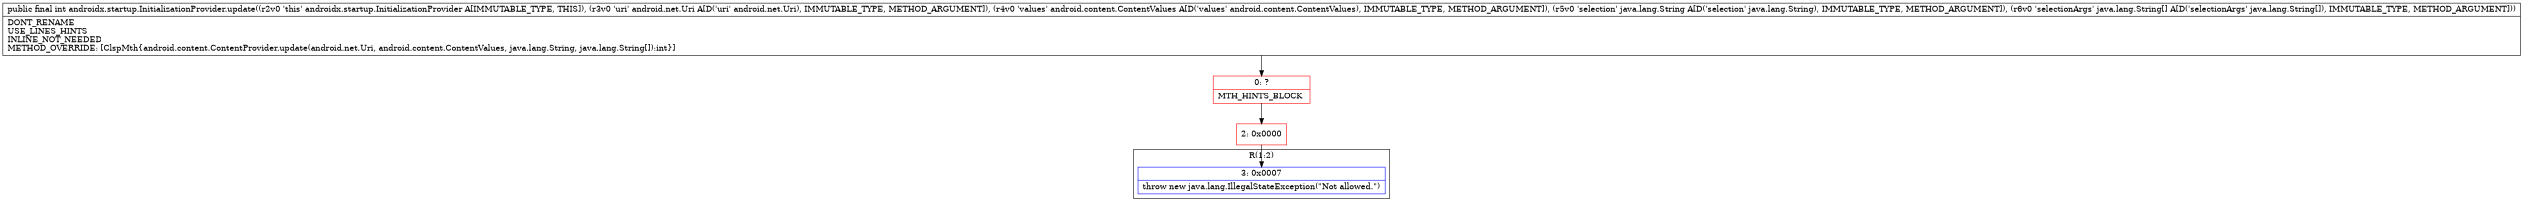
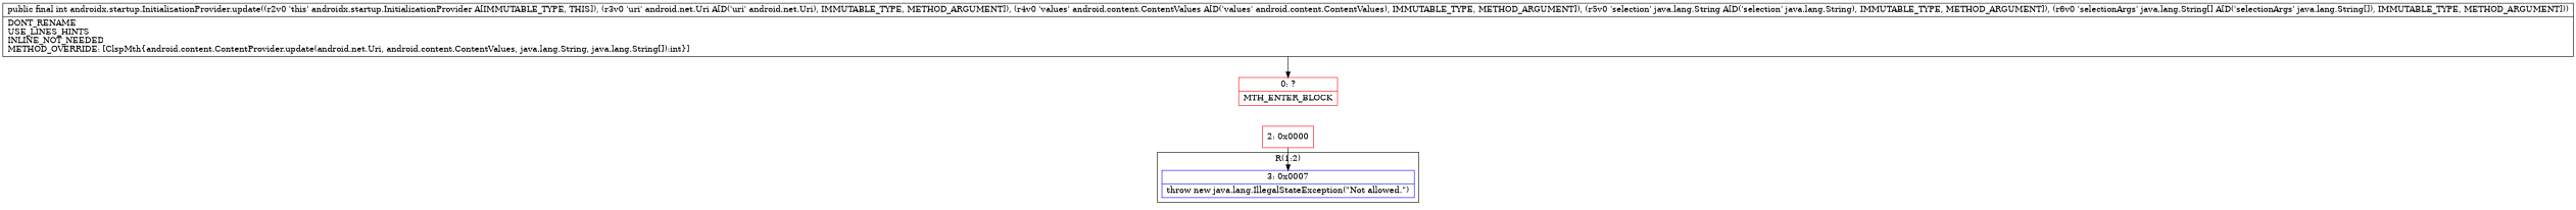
  digraph {
    node [color=red shape=record]
    n1 [color=blue label="{3\:\ 0x0007|throw new java.lang.IllegalStateException(\"Not allowed.\")\l}"]
-   n2 [label="{0\:\ ?|MTH_HINTS_BLOCK\l}"]
+   n2 [label="{0\:\ ?|MTH_ENTER_BLOCK\l}"]
    n3 [label="{2\:\ 0x0000}"]
    n4 [label="{public final int androidx.startup.InitializationProvider.update((r2v0 'this' androidx.startup.InitializationProvider A[IMMUTABLE_TYPE, THIS]), (r3v0 'uri' android.net.Uri A[D('uri' android.net.Uri), IMMUTABLE_TYPE, METHOD_ARGUMENT]), (r4v0 'values' android.content.ContentValues A[D('values' android.content.ContentValues), IMMUTABLE_TYPE, METHOD_ARGUMENT]), (r5v0 'selection' java.lang.String A[D('selection' java.lang.String), IMMUTABLE_TYPE, METHOD_ARGUMENT]), (r6v0 'selectionArgs' java.lang.String[] A[D('selectionArgs' java.lang.String[]), IMMUTABLE_TYPE, METHOD_ARGUMENT]))  | DONT_RENAME\lUSE_LINES_HINTS\lINLINE_NOT_NEEDED\lMETHOD_OVERRIDE: [ClspMth\{android.content.ContentProvider.update(android.net.Uri, android.content.ContentValues, java.lang.String, java.lang.String[]):int\}]\l}" color=""]
    subgraph cluster_1 {
      label="R(1:2)"
      n1
    }
-   n2 -> n3
    n3 -> n1
    n4 -> n2
  }
